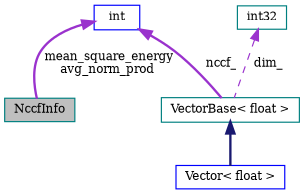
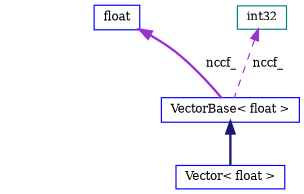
  digraph {
    fontname="DejaVu Serif"
    node [color=blue fillcolor=white fontname="DejaVu Serif" fontsize=10 shape=record style=filled]
    edge [color=darkorchid3 dir=back fontname="DejaVu Serif" fontsize=10 labelfontname=Helvetica labelfontsize=10 style=bold]
-   n1 [color=teal fillcolor=grey75 fontcolor=black height=0.2 label=NccfInfo width=0.4]
-   n2 [height=0.2 label=int width=0.4]
-   n3 [color=teal height=0.2 label="VectorBase\< float \>" width=0.4]
+   n2 [height=0.2 label=float width=0.4]
+   n3 [height=0.2 label="VectorBase\< float \>" width=0.4]
    n4 [height=0.2 label="Vector\< float \>" width=0.4]
    n5 [color=teal height=0.2 label=int32 width=0.4]
-   n2 -> n1 [label=" mean_square_energy\navg_norm_prod"]
    n2 -> n3 [label=" nccf_"]
    n3 -> n4 [color=midnightblue]
-   n5 -> n3 [label=" dim_" style=dashed]
+   n5 -> n3 [label=" nccf_" style=dashed]
  }
